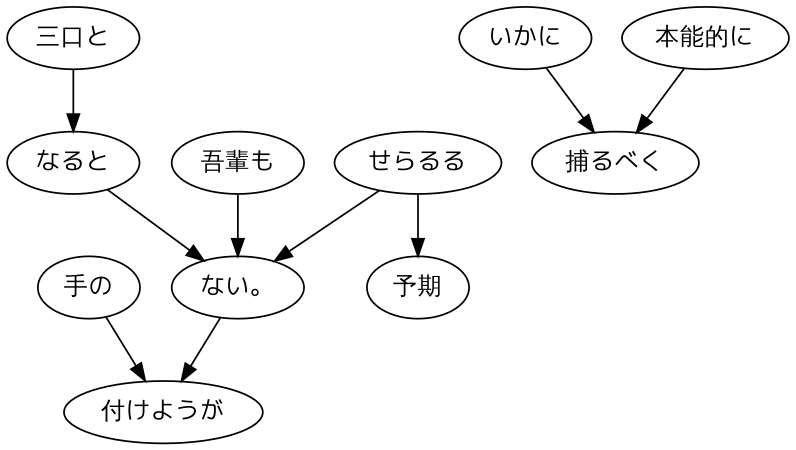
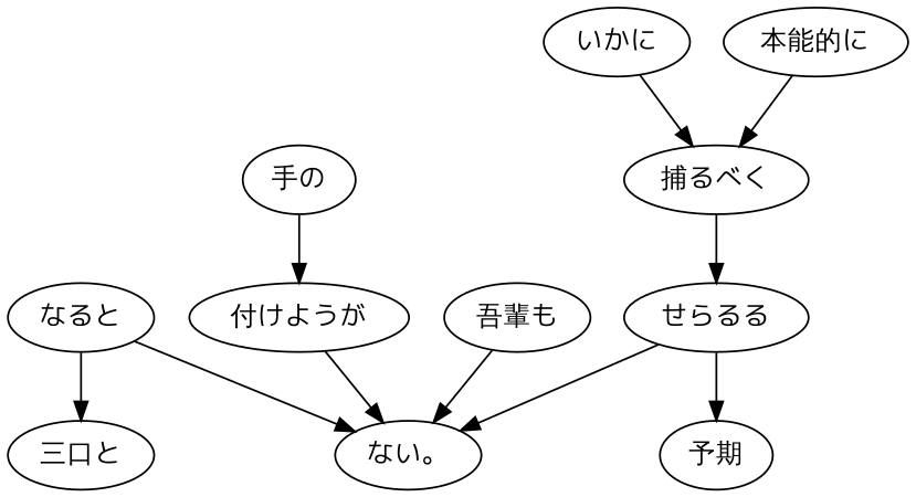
  digraph {
    fontname="Liberation Mono"
    node [fontname="Liberation Mono"]
    edge [fontname="Liberation Mono"]
    n1 [label="ない。"]
    n2 [label="三口と"]
    n3 [label="なると"]
    n4 [label="いかに"]
    n5 [label="捕るべく"]
    n6 [label="せらるる"]
    n7 [label="本能的に"]
    n8 [label="予期"]
    n9 [label="吾輩も"]
    n10 [label="手の"]
    n11 [label="付けようが"]
-   n2 -> n3
+   n3 -> n2
    n3 -> n1
    n4 -> n5
+   n5 -> n6
    n6 -> n1
    n6 -> n8
    n7 -> n5
    n9 -> n1
    n10 -> n11
-   n1 -> n11
+   n11 -> n1
  }
